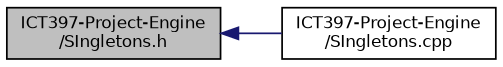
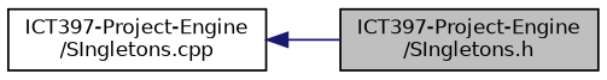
  digraph {
    rankdir=LR
    node [color=black fontname=Helvetica fontsize=10 shape=record style=filled]
    n1 [fillcolor=grey75 fontcolor=black height=0.2 label="ICT397-Project-Engine\l/SIngletons.h" width=0.4]
    n2 [fillcolor=white height=0.2 label="ICT397-Project-Engine\l/SIngletons.cpp" width=0.4]
-   n1 -> n2 [color=midnightblue dir=back fontname=Helvetica fontsize=10 labelfontname=Helvetica labelfontsize=10 style=solid]
+   n2 -> n1 [color=midnightblue dir=back fontname=Helvetica fontsize=10 labelfontname=Helvetica labelfontsize=10 style=solid]
  }
